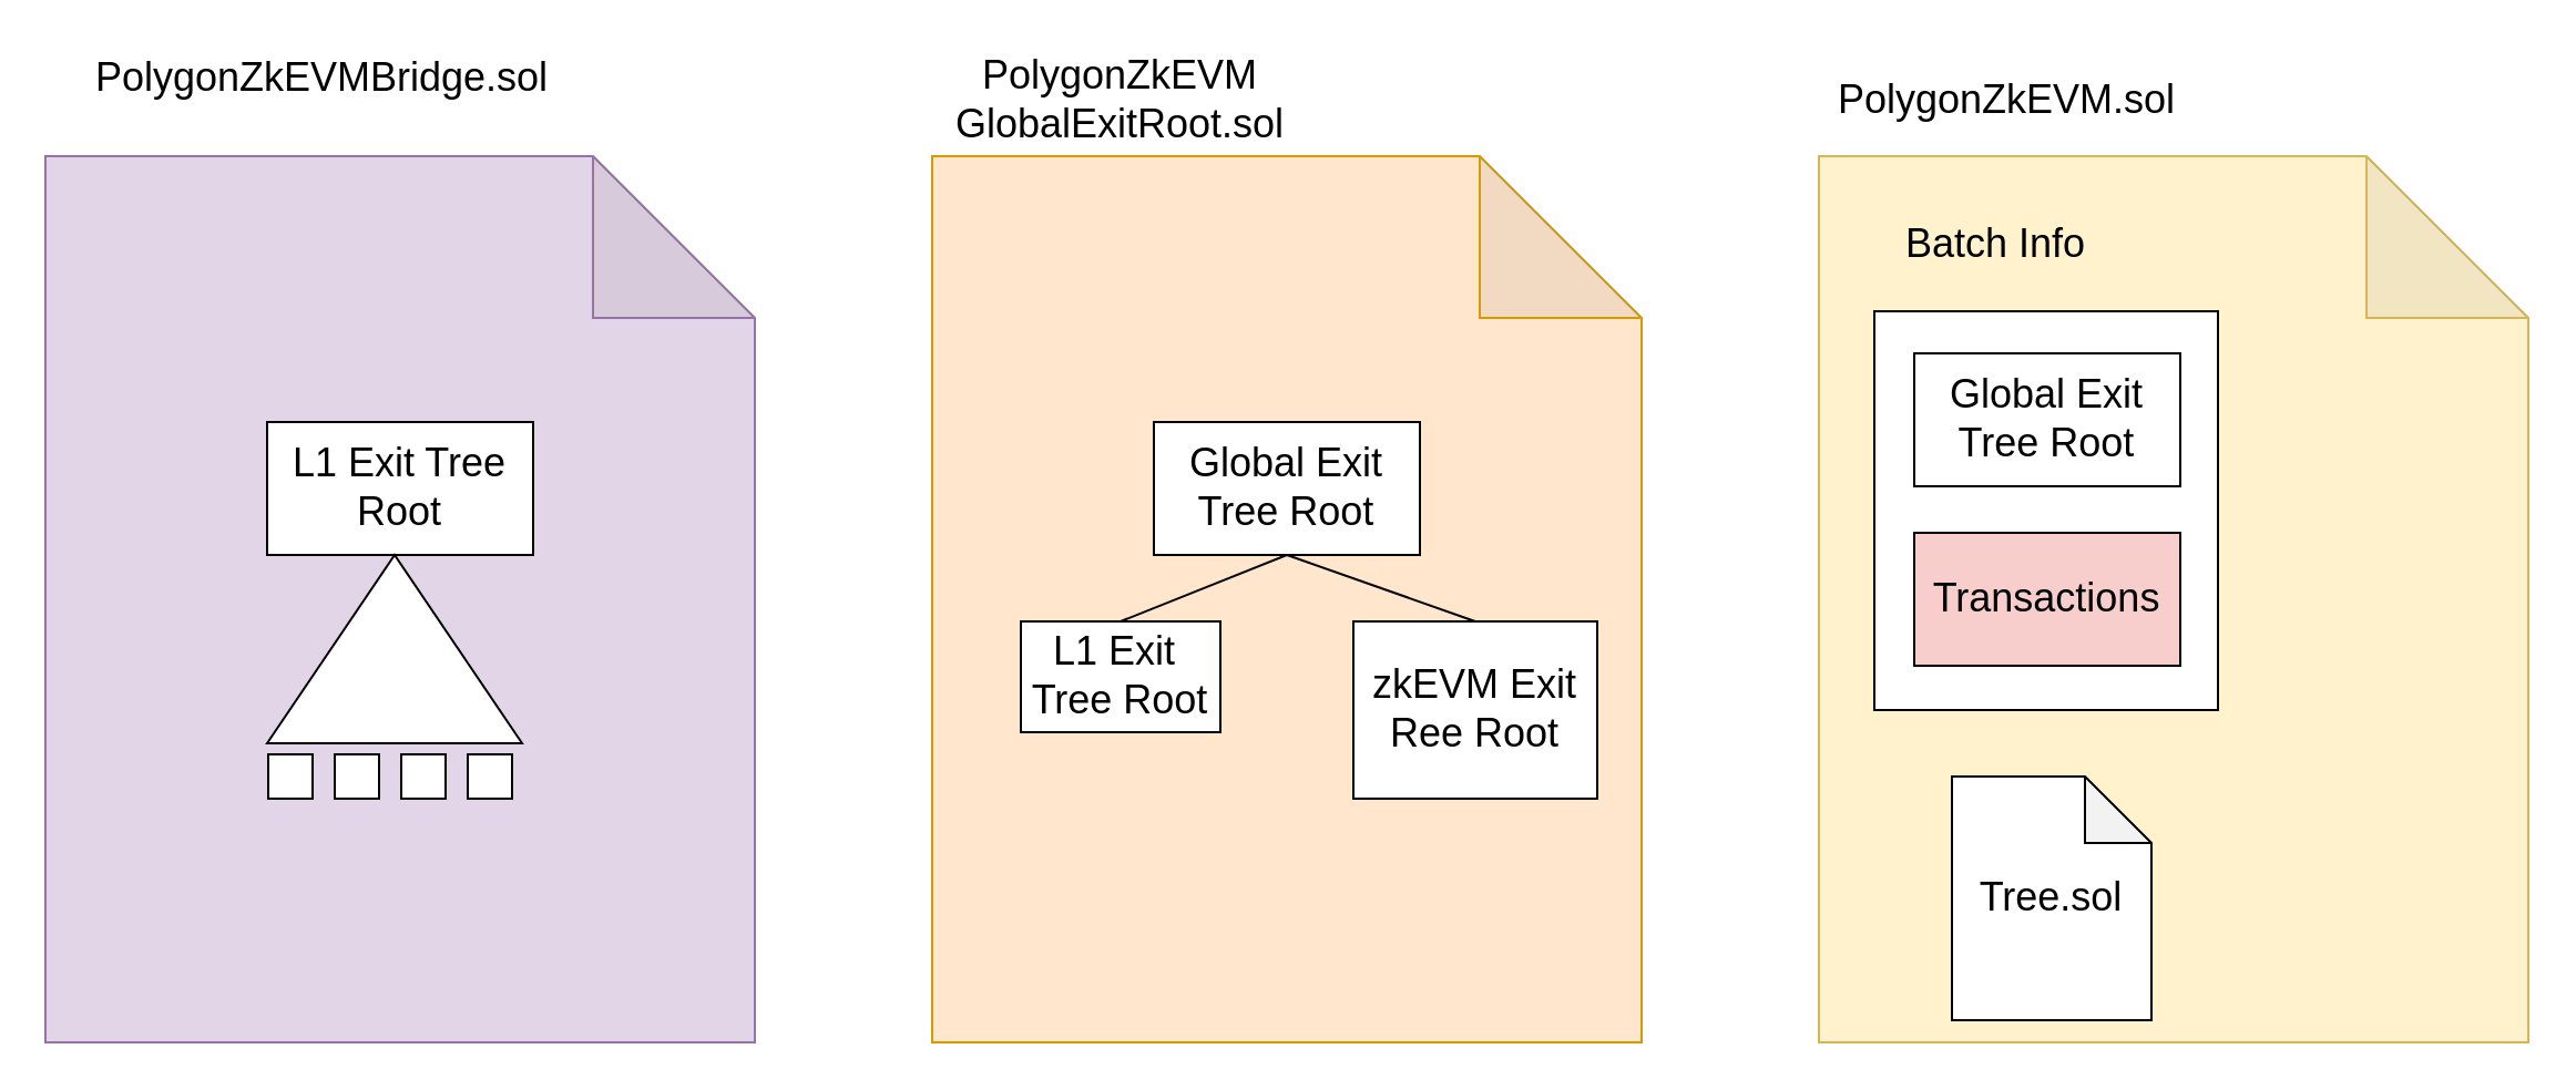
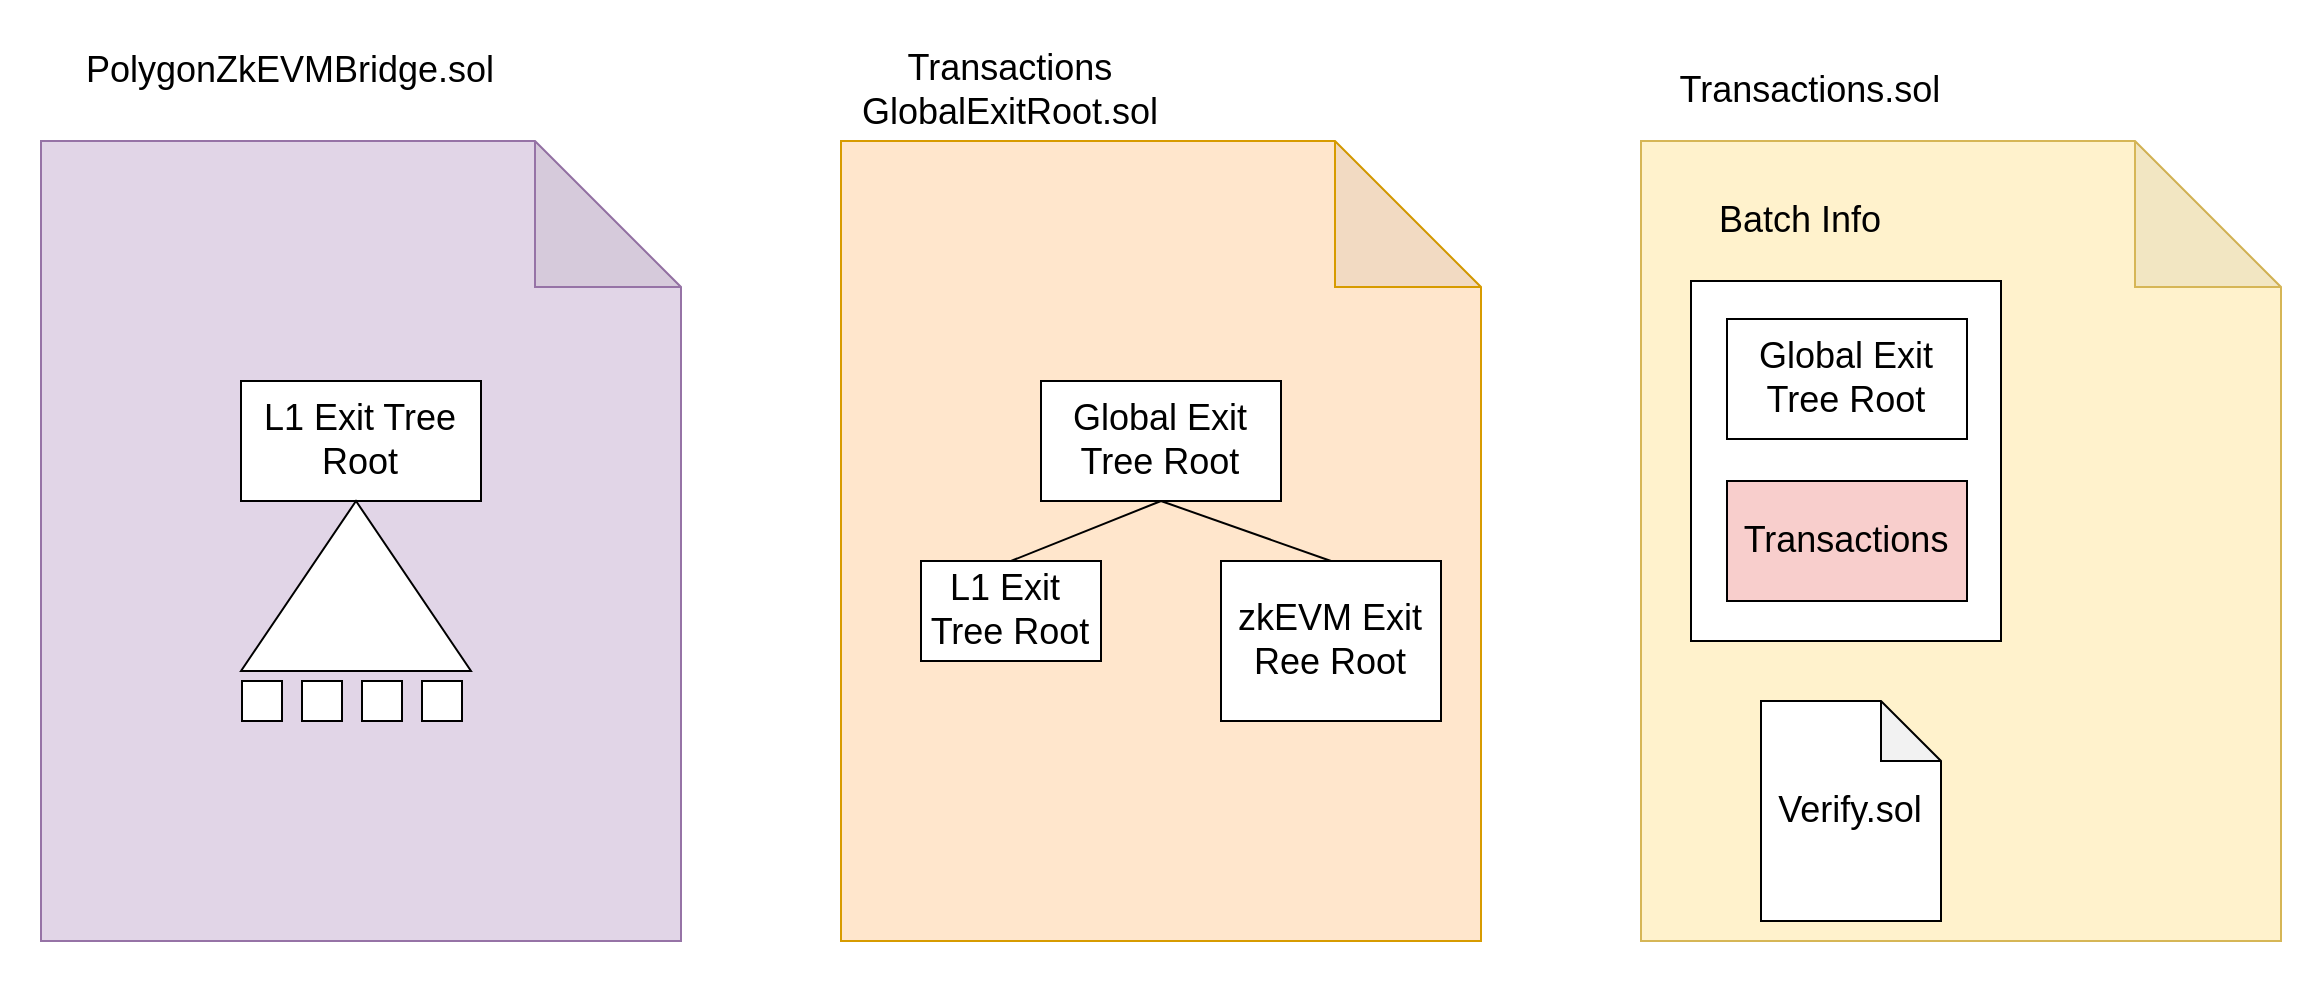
  <mxCell id="0" />
  <mxCell id="1" parent="0" />
  <mxCell id="2" value="" style="shape=note;whiteSpace=wrap;html=1;backgroundOutline=1;darkOpacity=0.05;size=73;fillColor=#e1d5e7;strokeColor=#9673a6;fontSize=18;" vertex="1" parent="1"><mxGeometry x="20" y="70" width="320" height="400" as="geometry" /></mxCell>
  <mxCell id="3" value="" style="shape=note;whiteSpace=wrap;html=1;backgroundOutline=1;darkOpacity=0.05;size=73;fillColor=#ffe6cc;strokeColor=#d79b00;fontSize=18;" vertex="1" parent="1"><mxGeometry x="420" y="70" width="320" height="400" as="geometry" /></mxCell>
  <mxCell id="4" value="" style="shape=note;whiteSpace=wrap;html=1;backgroundOutline=1;darkOpacity=0.05;size=73;fillColor=#fff2cc;strokeColor=#d6b656;fontSize=18;" vertex="1" parent="1"><mxGeometry x="820" y="70" width="320" height="400" as="geometry" /></mxCell>
  <mxCell id="5" value="PolygonZkEVMBridge.sol" style="text;html=1;strokeColor=none;fillColor=none;align=center;verticalAlign=middle;whiteSpace=wrap;rounded=0;fontSize=18;" vertex="1" parent="1"><mxGeometry x="60" y="20" width="170" height="30" as="geometry" /></mxCell>
- <mxCell id="6" value="PolygonZkEVM&lt;br style=&quot;font-size: 18px;&quot;&gt;GlobalExitRoot.sol" style="text;html=1;strokeColor=none;fillColor=none;align=center;verticalAlign=middle;whiteSpace=wrap;rounded=0;fontSize=18;" vertex="1" parent="1"><mxGeometry x="420" y="30" width="170" height="30" as="geometry" /></mxCell>
- <mxCell id="7" value="PolygonZkEVM.sol" style="text;html=1;strokeColor=none;fillColor=none;align=center;verticalAlign=middle;whiteSpace=wrap;rounded=0;fontSize=18;" vertex="1" parent="1"><mxGeometry x="820" y="30" width="170" height="30" as="geometry" /></mxCell>
+ <mxCell id="6" value="Transactions&lt;br style=&quot;font-size: 18px;&quot;&gt;GlobalExitRoot.sol" style="text;html=1;strokeColor=none;fillColor=none;align=center;verticalAlign=middle;whiteSpace=wrap;rounded=0;fontSize=18;" vertex="1" parent="1"><mxGeometry x="420" y="30" width="170" height="30" as="geometry" /></mxCell>
+ <mxCell id="7" value="Transactions.sol" style="text;html=1;strokeColor=none;fillColor=none;align=center;verticalAlign=middle;whiteSpace=wrap;rounded=0;fontSize=18;" vertex="1" parent="1"><mxGeometry x="820" y="30" width="170" height="30" as="geometry" /></mxCell>
  <mxCell id="8" value="&lt;font style=&quot;font-size: 18px;&quot;&gt;L1 Exit Tree Root&lt;/font&gt;" style="rounded=0;whiteSpace=wrap;html=1;" vertex="1" parent="1"><mxGeometry x="120" y="190" width="120" height="60" as="geometry" /></mxCell>
  <mxCell id="9" value="" style="triangle;whiteSpace=wrap;html=1;rotation=-90;" vertex="1" parent="1"><mxGeometry x="135" y="235" width="85" height="115" as="geometry" /></mxCell>
  <mxCell id="10" value="" style="whiteSpace=wrap;html=1;aspect=fixed;" vertex="1" parent="1"><mxGeometry x="120.5" y="340" width="20" height="20" as="geometry" /></mxCell>
  <mxCell id="11" value="" style="whiteSpace=wrap;html=1;aspect=fixed;" vertex="1" parent="1"><mxGeometry x="150.5" y="340" width="20" height="20" as="geometry" /></mxCell>
  <mxCell id="12" value="" style="whiteSpace=wrap;html=1;aspect=fixed;" vertex="1" parent="1"><mxGeometry x="180.5" y="340" width="20" height="20" as="geometry" /></mxCell>
  <mxCell id="13" value="" style="whiteSpace=wrap;html=1;aspect=fixed;" vertex="1" parent="1"><mxGeometry x="210.5" y="340" width="20" height="20" as="geometry" /></mxCell>
  <mxCell id="14" style="rounded=0;orthogonalLoop=1;jettySize=auto;html=1;exitX=0.5;exitY=1;exitDx=0;exitDy=0;entryX=0.5;entryY=0;entryDx=0;entryDy=0;endArrow=none;endFill=0;" edge="1" parent="1" source="16" target="17"><mxGeometry relative="1" as="geometry" /></mxCell>
  <mxCell id="15" style="rounded=0;orthogonalLoop=1;jettySize=auto;html=1;exitX=0.5;exitY=1;exitDx=0;exitDy=0;entryX=0.5;entryY=0;entryDx=0;entryDy=0;endArrow=none;endFill=0;" edge="1" parent="1" source="16" target="18"><mxGeometry relative="1" as="geometry" /></mxCell>
  <mxCell id="16" value="&lt;font style=&quot;font-size: 18px;&quot;&gt;Global Exit&lt;br&gt;Tree Root&lt;br&gt;&lt;/font&gt;" style="rounded=0;whiteSpace=wrap;html=1;" vertex="1" parent="1"><mxGeometry x="520" y="190" width="120" height="60" as="geometry" /></mxCell>
  <mxCell id="17" value="&lt;font style=&quot;font-size: 18px;&quot;&gt;L1 Exit&amp;nbsp;&lt;br&gt;Tree Root&lt;br&gt;&lt;/font&gt;" style="rounded=0;whiteSpace=wrap;html=1;" vertex="1" parent="1"><mxGeometry x="460" y="280" width="90" height="50" as="geometry" /></mxCell>
  <mxCell id="18" value="&lt;font style=&quot;font-size: 18px;&quot;&gt;zkEVM Exit&lt;br&gt;Ree Root&lt;br&gt;&lt;/font&gt;" style="rounded=0;whiteSpace=wrap;html=1;" vertex="1" parent="1"><mxGeometry x="610" y="280" width="110" height="80" as="geometry" /></mxCell>
  <mxCell id="19" value="" style="rounded=0;whiteSpace=wrap;html=1;" vertex="1" parent="1"><mxGeometry x="845" y="140" width="155" height="180" as="geometry" /></mxCell>
  <mxCell id="20" value="&lt;font style=&quot;font-size: 18px;&quot;&gt;Global Exit&lt;br&gt;Tree Root&lt;br&gt;&lt;/font&gt;" style="rounded=0;whiteSpace=wrap;html=1;" vertex="1" parent="1"><mxGeometry x="863" y="159" width="120" height="60" as="geometry" /></mxCell>
  <mxCell id="21" value="&lt;font style=&quot;font-size: 18px;&quot;&gt;Transactions&lt;br&gt;&lt;/font&gt;" style="rounded=0;whiteSpace=wrap;html=1;fillColor=#f8cecc;" vertex="1" parent="1"><mxGeometry x="863" y="240" width="120" height="60" as="geometry" /></mxCell>
  <mxCell id="22" value="&lt;font style=&quot;font-size: 18px;&quot;&gt;Batch Info&lt;/font&gt;" style="text;html=1;strokeColor=none;fillColor=none;align=center;verticalAlign=middle;whiteSpace=wrap;rounded=0;" vertex="1" parent="1"><mxGeometry x="850" y="95" width="100" height="30" as="geometry" /></mxCell>
- <mxCell id="23" value="&lt;font style=&quot;font-size: 18px;&quot;&gt;Tree.sol&lt;/font&gt;" style="shape=note;whiteSpace=wrap;html=1;backgroundOutline=1;darkOpacity=0.05;" vertex="1" parent="1"><mxGeometry x="880" y="350" width="90" height="110" as="geometry" /></mxCell>
+ <mxCell id="23" value="&lt;font style=&quot;font-size: 18px;&quot;&gt;Verify.sol&lt;/font&gt;" style="shape=note;whiteSpace=wrap;html=1;backgroundOutline=1;darkOpacity=0.05;" vertex="1" parent="1"><mxGeometry x="880" y="350" width="90" height="110" as="geometry" /></mxCell>
